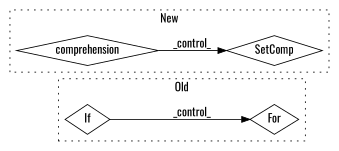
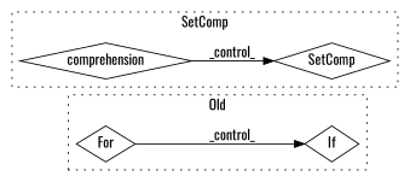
  digraph {
    fontname=Oswald
    rankdir=LR
    node [fontname=Oswald shape=diamond]
    edge [fontname=Oswald]
    n1 [a=107 l="4,18" label=For s="18775,18795"]
    n2 [a=96 l=167 label=If s=19212]
    n3 [a=69 l=39 label=SetComp s=18889]
    n4 [a=45 l=3 label=comprehension s=18902]
    subgraph cluster_1 {
      label=Old
      style=dotted
      n1
      n2
    }
    subgraph cluster_2 {
-     label=New
+     label=SetComp
      style=dotted
      n3
      n4
    }
-   n2 -> n1 [label=_control_]
+   n1 -> n2 [label=_control_]
    n4 -> n3 [label=_control_]
  }
